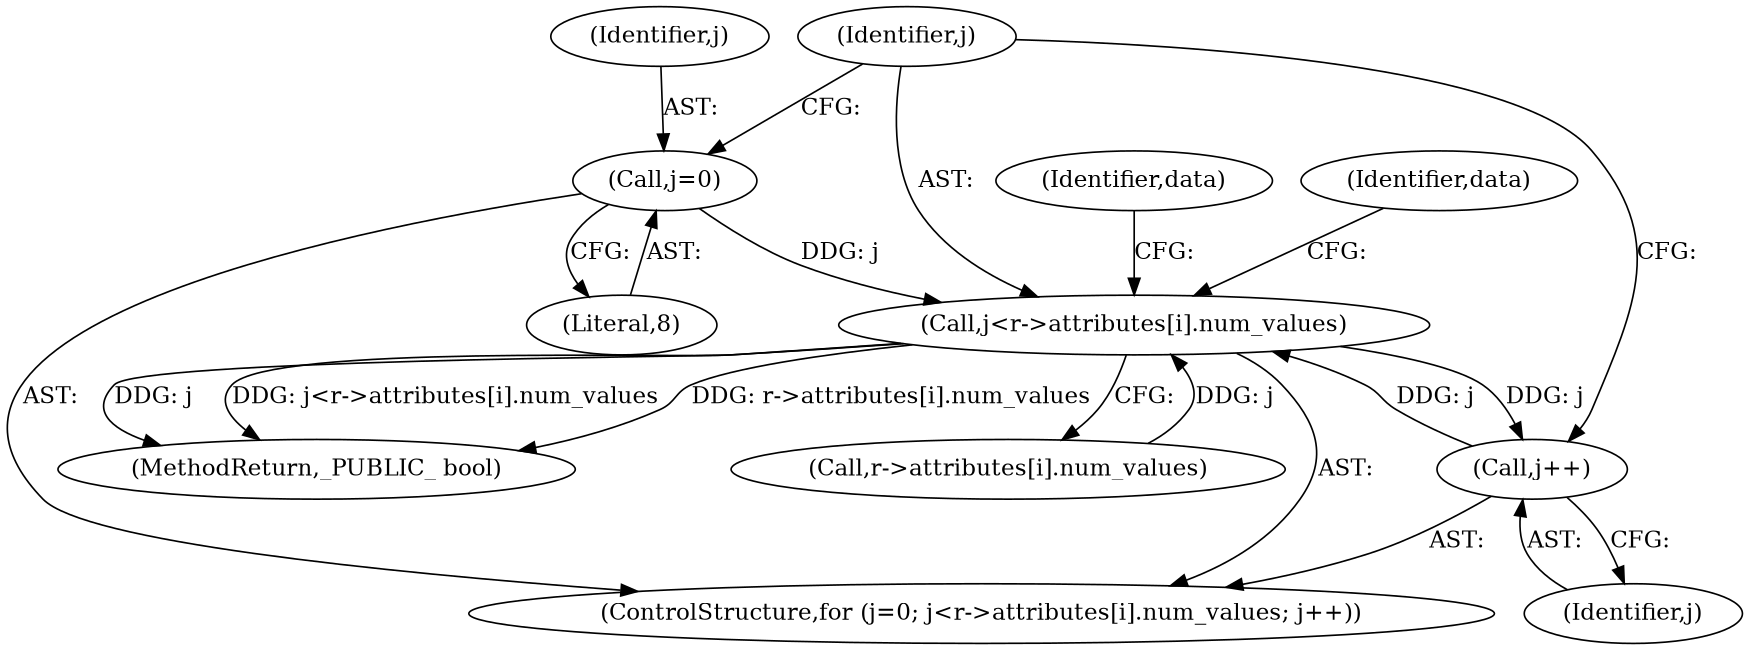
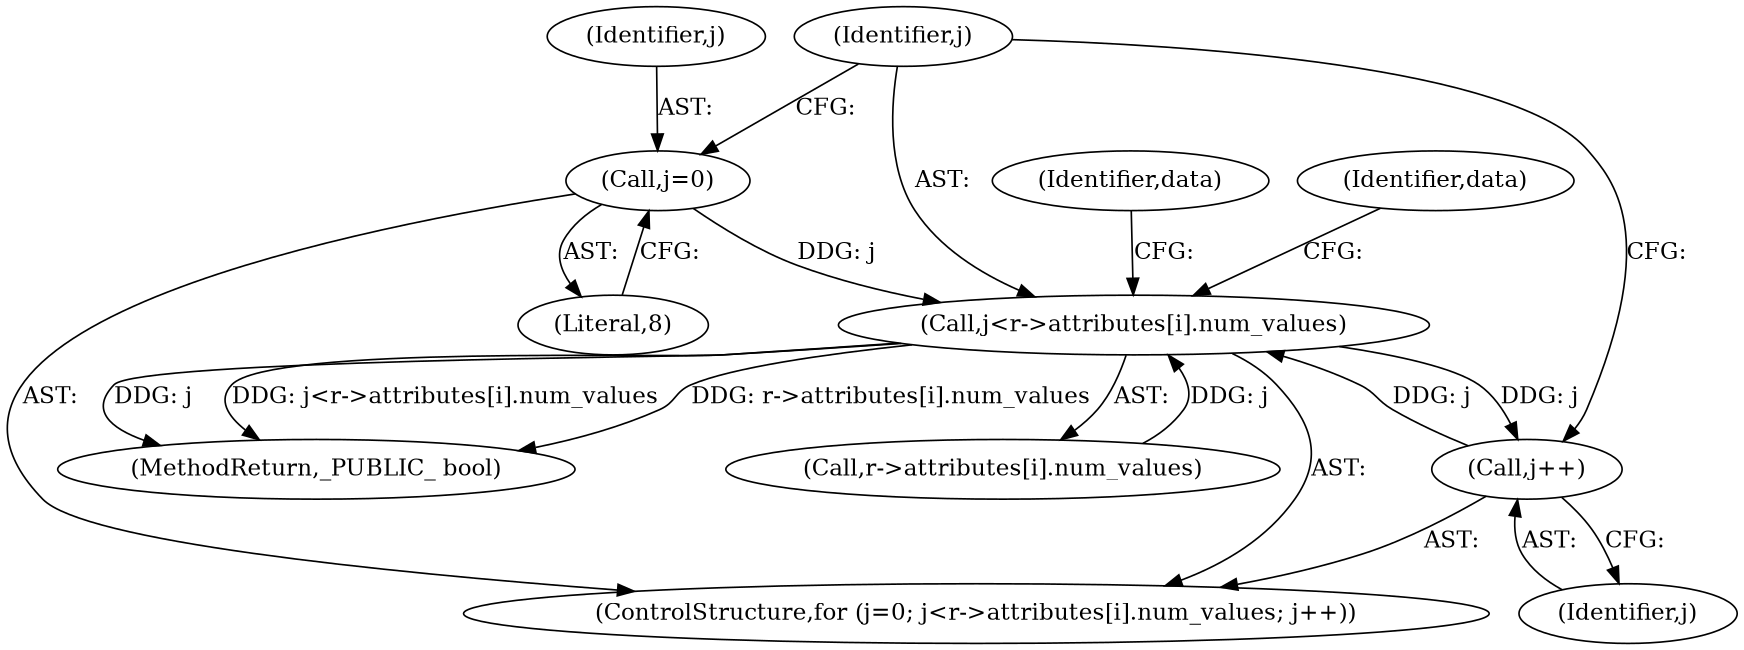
  digraph {
    n1 [label="(Call,j<r->attributes[i].num_values)"]
    n2 [label="(Call,j++)"]
    n3 [label="(MethodReturn,_PUBLIC_ bool)"]
    n4 [label="(Call,r->attributes[i].num_values)"]
    n5 [label="(ControlStructure,for (j=0; j<r->attributes[i].num_values; j++))"]
    n6 [label="(Identifier,j)"]
    n7 [label="(Call,j=0)"]
    n8 [label="(Literal,8)"]
    n9 [label="(Identifier,data)"]
    n10 [label="(Identifier,j)"]
    n11 [label="(Identifier,data)"]
    n12 [label="(Identifier,j)"]
    n1 -> n2 [label="DDG: j"]
    n1 -> n3 [label="DDG: j"]
    n1 -> n3 [label="DDG: j<r->attributes[i].num_values"]
    n1 -> n3 [label="DDG: r->attributes[i].num_values"]
-   n1 -> n4 [label="CFG: "]
+   n1 -> n4 [label="AST: "]
    n1 -> n5 [label="AST: "]
    n2 -> n1 [label="DDG: j"]
    n2 -> n5 [label="AST: "]
    n2 -> n6 [label="CFG: "]
    n4 -> n1 [label="DDG: j"]
    n6 -> n2 [label="AST: "]
    n7 -> n1 [label="DDG: j"]
    n7 -> n5 [label="AST: "]
-   n7 -> n8 [label="CFG: "]
-   n8 -> n7 [label="AST: "]
+   n7 -> n8 [label="AST: "]
+   n8 -> n7 [label="CFG: "]
    n9 -> n1 [label="CFG: "]
    n10 -> n7 [label="AST: "]
    n11 -> n1 [label="CFG: "]
    n12 -> n1 [label="AST: "]
    n12 -> n2 [label="CFG: "]
    n12 -> n7 [label="CFG: "]
  }
